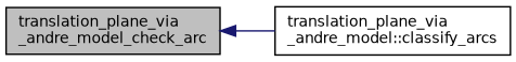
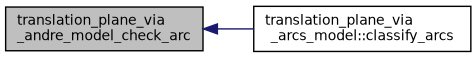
  digraph {
    rankdir=LR
    node [color=black fontname=Helvetica fontsize=10 shape=record style=filled]
    n1 [fillcolor=grey75 fontcolor=black height=0.2 label="translation_plane_via\l_andre_model_check_arc" width=0.4]
-   n2 [fillcolor=white height=0.2 label="translation_plane_via\l_andre_model::classify_arcs" width=0.4]
+   n2 [fillcolor=white height=0.2 label="translation_plane_via\l_arcs_model::classify_arcs" width=0.4]
    n1 -> n2 [color=midnightblue dir=back fontname=Helvetica fontsize=10 labelfontname=Helvetica labelfontsize=10 style=solid]
  }
